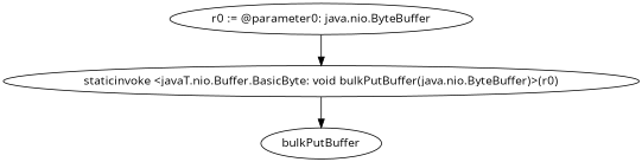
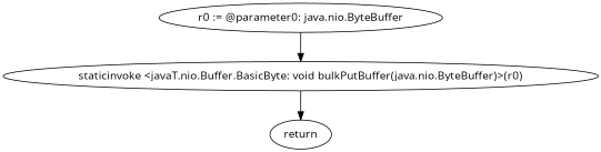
  digraph {
    fontname="Open Sans"
    node [fontname="Open Sans"]
    edge [fontname="Open Sans"]
    "r0 := @parameter0: java.nio.ByteBuffer"
    "staticinvoke <javaT.nio.Buffer.BasicByte: void bulkPutBuffer(java.nio.ByteBuffer)>(r0)"
-   return [label=bulkPutBuffer]
+   return
    "r0 := @parameter0: java.nio.ByteBuffer" -> "staticinvoke <javaT.nio.Buffer.BasicByte: void bulkPutBuffer(java.nio.ByteBuffer)>(r0)"
    "staticinvoke <javaT.nio.Buffer.BasicByte: void bulkPutBuffer(java.nio.ByteBuffer)>(r0)" -> return
  }
